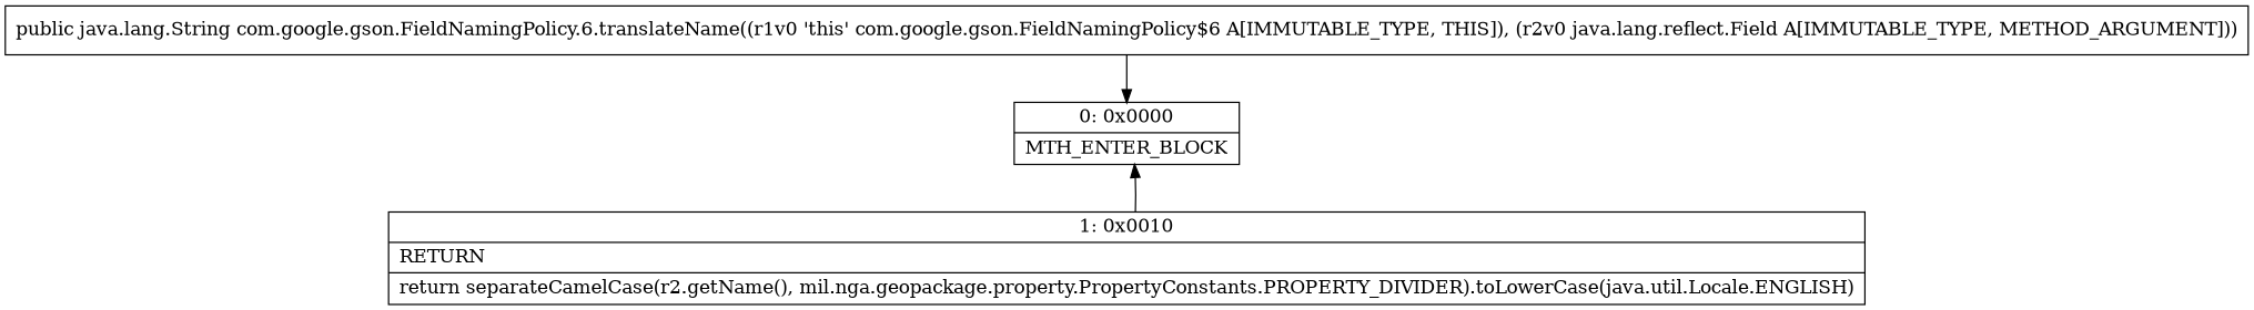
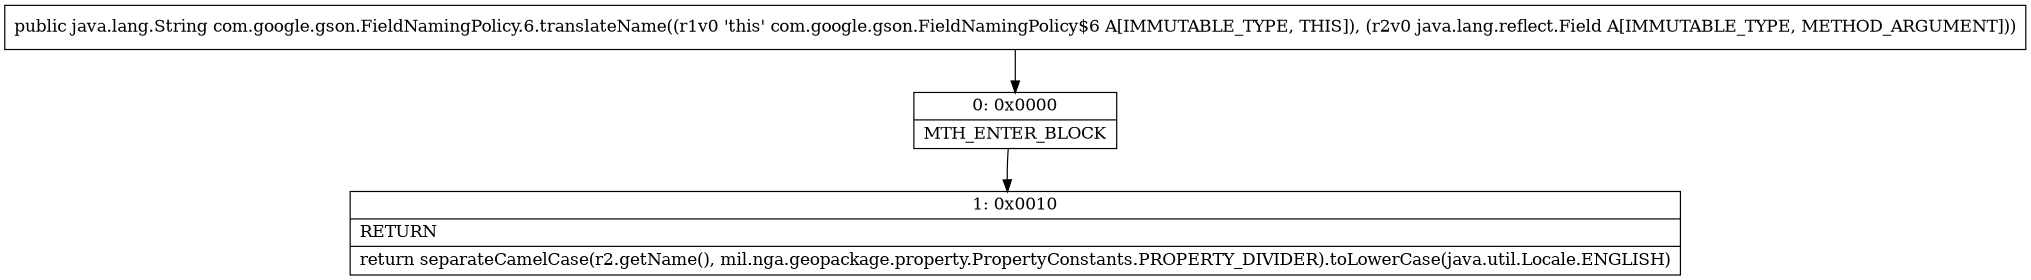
  digraph {
    node [shape=record]
    n1 [label="{0\:\ 0x0000|MTH_ENTER_BLOCK\l}"]
    n2 [label="{1\:\ 0x0010|RETURN\l|return separateCamelCase(r2.getName(), mil.nga.geopackage.property.PropertyConstants.PROPERTY_DIVIDER).toLowerCase(java.util.Locale.ENGLISH)\l}"]
    n3 [label="{public java.lang.String com.google.gson.FieldNamingPolicy.6.translateName((r1v0 'this' com.google.gson.FieldNamingPolicy$6 A[IMMUTABLE_TYPE, THIS]), (r2v0 java.lang.reflect.Field A[IMMUTABLE_TYPE, METHOD_ARGUMENT])) }"]
-   n2 -> n1
+   n1 -> n2
    n3 -> n1
  }
